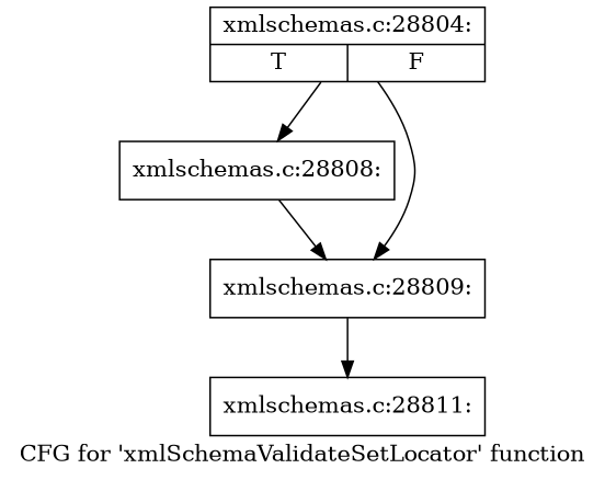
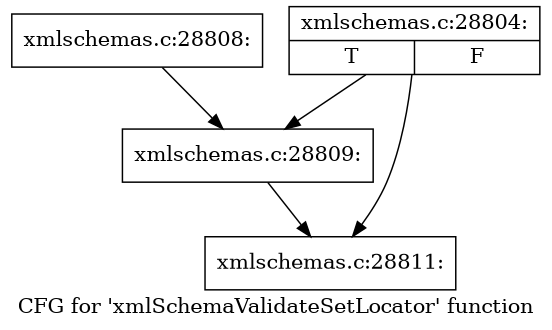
  digraph {
    label="CFG for 'xmlSchemaValidateSetLocator' function"
    node [shape=record]
    n1 [label="{xmlschemas.c:28804:|{<s0>T|<s1>F}}"]
    n2 [label="{xmlschemas.c:28808:}"]
    n3 [label="{xmlschemas.c:28809:}"]
    n4 [label="{xmlschemas.c:28811:}"]
-   n1 -> n2
+   n1 -> n4
    n1 -> n3
    n2 -> n3
    n3 -> n4
  }
